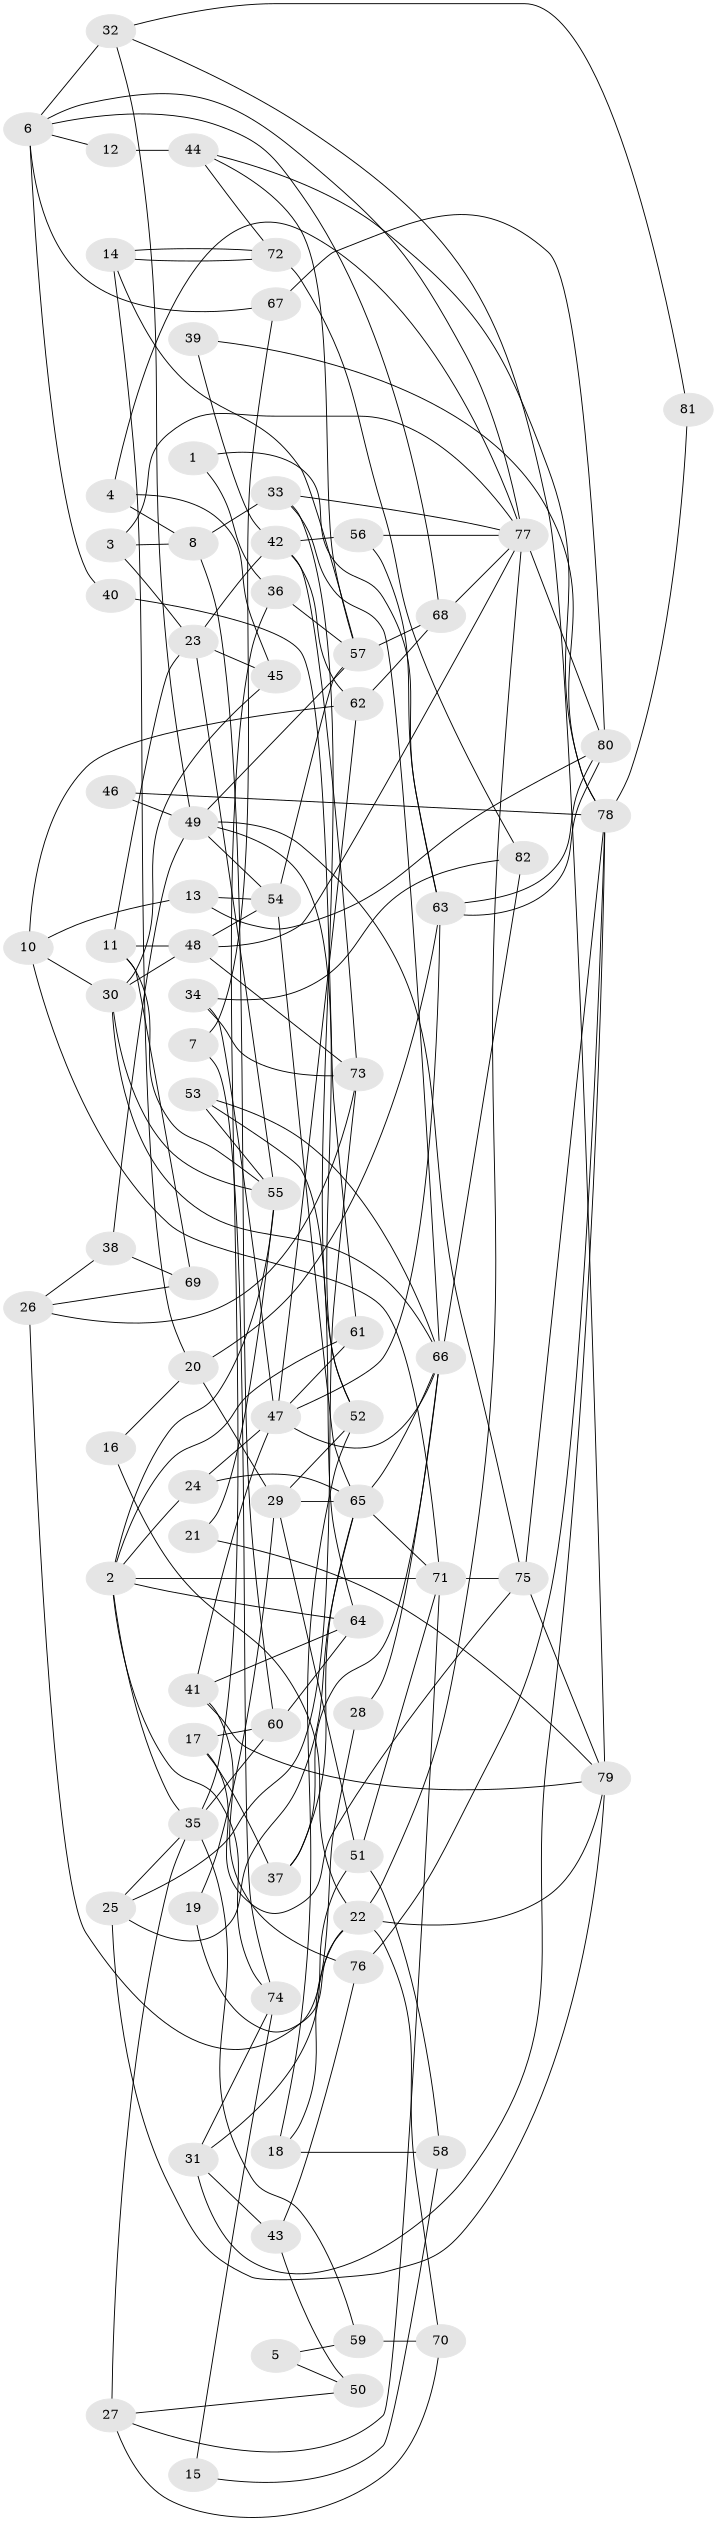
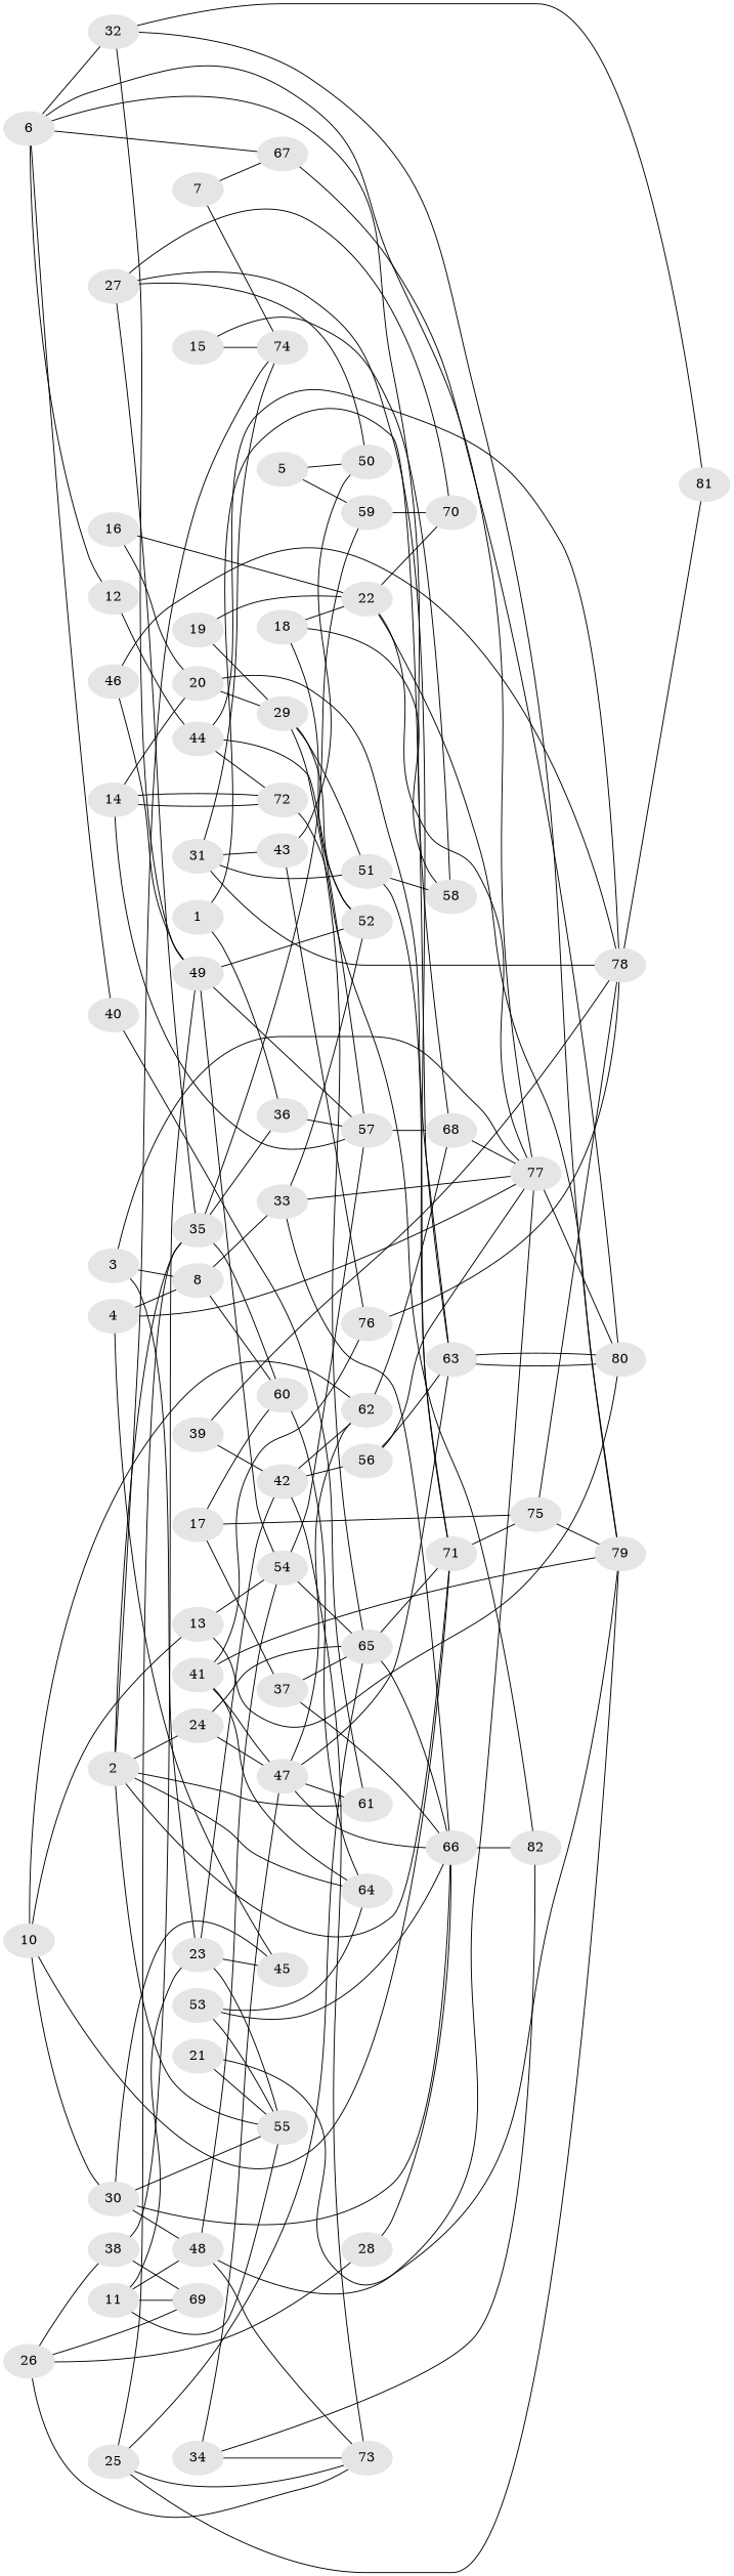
  graph {
    rankdir=LR
    node [color=gray90 style=filled]
    1
    36
    63
    57
    80
    2
    24
    35
    55
    61
    64
    71
    74
    47
    65
    59
    60
    75
    3
    8
    23
    77
    33
    45
    42
    4
    5
    50
    70
    6
    12
    32
    40
    67
    68
    44
    79
    49
    81
    7
    52
    66
    10
    13
    30
    62
    54
    48
    11
    69
    73
    72
    78
    14
    20
    29
    82
    15
    58
    16
    22
    17
    37
    39
    18
    19
    51
    21
    56
    25
    26
    28
    38
    27
    31
    43
    76
    34
    41
    46
    53
    1 -- 36
    1 -- 63
    36 -- 57
    63 -- 80
    63 -- 80
    57 -- 68
    2 -- 24
    2 -- 35
    2 -- 55
    2 -- 61
    2 -- 64
    2 -- 71
    2 -- 74
    24 -- 47
    24 -- 65
    35 -- 36
    35 -- 59
    35 -- 60
    71 -- 75
    47 -- 63
    47 -- 61
    47 -- 66
    47 -- 62
    65 -- 71
    65 -- 66
    59 -- 70
    60 -- 64
    75 -- 79
    75 -- 78
    3 -- 8
    3 -- 23
    3 -- 77
    8 -- 60
    8 -- 33
    23 -- 55
    23 -- 45
    23 -- 42
    77 -- 80
    33 -- 77
    33 -- 52
    33 -- 66
    42 -- 62
    42 -- 73
    42 -- 56
    4 -- 8
    4 -- 77
    4 -- 45
    5 -- 59
    5 -- 50
    6 -- 77
    6 -- 12
    6 -- 32
    6 -- 40
    6 -- 67
    6 -- 68
    12 -- 44
    32 -- 79
    32 -- 49
    32 -- 81
    40 -- 61
    67 -- 80
    68 -- 77
    44 -- 57
    44 -- 72
    44 -- 78
    49 -- 57
-   49 -- 75
    49 -- 52
    49 -- 54
    7 -- 74
    7 -- 67
    66 -- 82
    10 -- 71
    10 -- 13
    10 -- 30
    10 -- 62
    13 -- 80
    13 -- 54
    30 -- 55
    30 -- 45
    30 -- 66
    30 -- 48
    62 -- 68
    54 -- 57
    54 -- 65
    48 -- 77
    48 -- 54
    48 -- 73
    11 -- 55
    11 -- 23
    11 -- 48
    11 -- 69
    72 -- 82
    78 -- 81
    14 -- 57
    14 -- 72
    14 -- 72
    14 -- 20
    20 -- 63
    20 -- 29
    29 -- 65
    29 -- 52
    29 -- 51
    15 -- 74
    15 -- 58
    16 -- 20
    16 -- 22
    22 -- 77
    22 -- 70
    22 -- 79
    17 -- 60
    17 -- 75
    17 -- 37
    37 -- 65
    37 -- 66
    39 -- 42
    39 -- 78
    18 -- 52
    18 -- 58
    18 -- 22
    19 -- 29
    19 -- 22
    51 -- 71
    51 -- 58
    21 -- 55
    21 -- 79
    56 -- 63
    56 -- 77
    25 -- 35
    25 -- 65
    25 -- 79
    25 -- 73
    26 -- 69
    26 -- 73
    26 -- 28
    26 -- 38
    28 -- 66
    38 -- 49
    38 -- 69
    27 -- 35
    27 -- 71
    27 -- 50
    27 -- 70
    31 -- 74
    31 -- 78
    31 -- 51
    31 -- 43
    43 -- 50
    43 -- 76
    76 -- 78
    34 -- 47
    34 -- 73
    34 -- 82
    41 -- 64
    41 -- 47
    41 -- 79
    41 -- 76
    46 -- 49
    46 -- 78
    53 -- 55
    53 -- 64
    53 -- 66
  }
